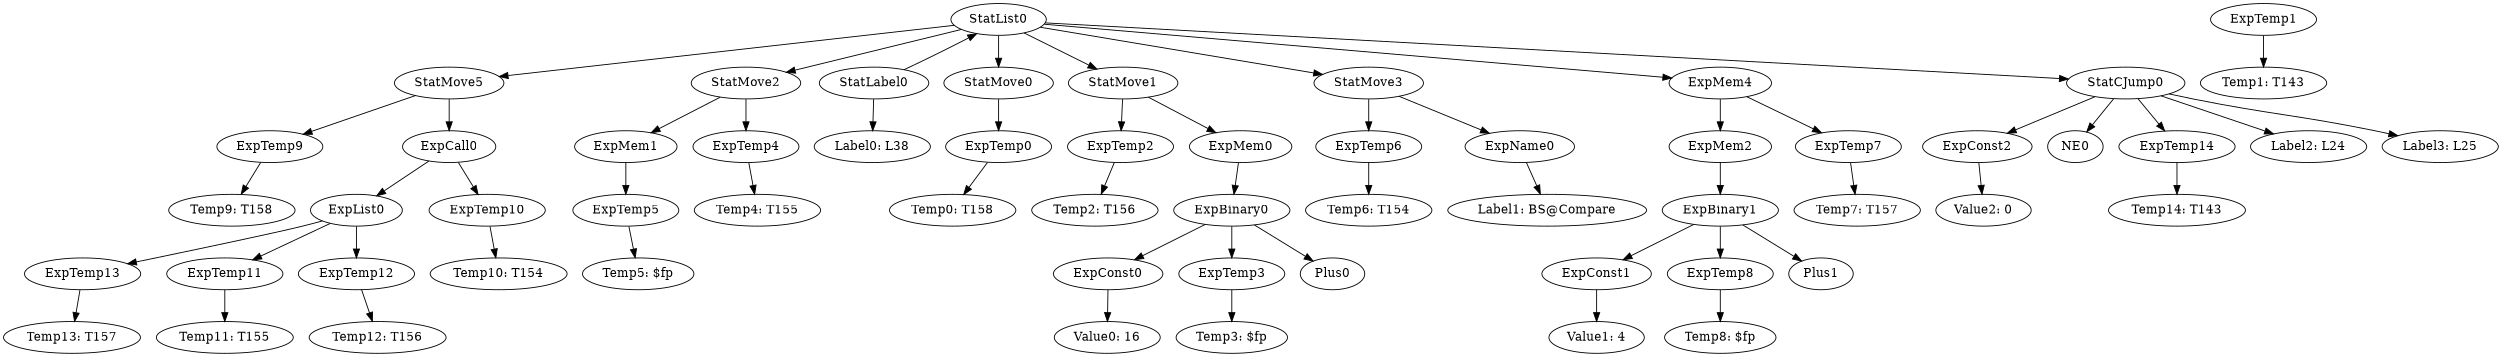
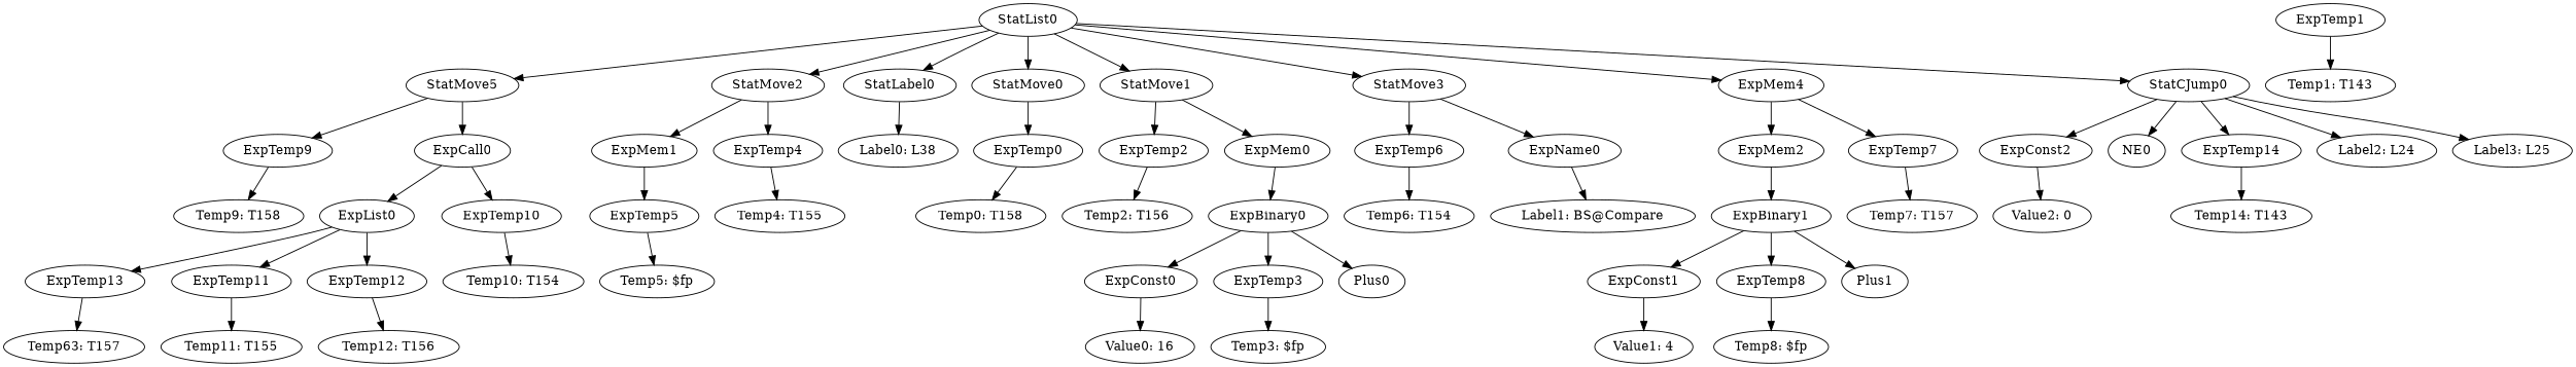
  digraph {
    ordering=out
    ExpConst2
    "Value2: 0"
    ExpTemp13
-   "Temp13: T157"
+   "Temp13: T157" [label="Temp63: T157"]
    ExpList0
    ExpTemp11
    ExpTemp12
    "Temp11: T155"
    "Temp12: T156"
    ExpTemp9
    "Temp9: T158"
    ExpCall0
    ExpTemp10
    "Temp10: T154"
    ExpMem2
    ExpBinary1
    ExpConst1
    ExpTemp8
    Plus1
    "Value1: 4"
    "Temp8: $fp"
    StatMove5
    ExpConst0
    "Value0: 16"
    ExpMem1
    ExpTemp5
    "Temp5: $fp"
    ExpTemp3
    "Temp3: $fp"
    ExpTemp2
    "Temp2: T156"
    StatMove2
    ExpTemp4
    "Temp4: T155"
    StatLabel0
    "Label0: L38"
    StatList0
    StatMove0
    StatMove1
    StatMove3
    n41 [label=ExpMem4]
    StatCJump0
    ExpTemp0
    ExpMem0
    ExpTemp6
    ExpName0
    ExpTemp7
    NE0
    ExpTemp14
    "Label2: L24"
    "Label3: L25"
    "Temp0: T158"
    ExpTemp1
    "Temp1: T143"
    ExpBinary0
    "Temp6: T154"
    "Label1: BS@Compare"
    "Temp7: T157"
    "Temp14: T143"
    Plus0
    ExpConst2 -> "Value2: 0"
    ExpTemp13 -> "Temp13: T157"
    ExpList0 -> ExpTemp13
    ExpList0 -> ExpTemp11
    ExpList0 -> ExpTemp12
    ExpTemp11 -> "Temp11: T155"
    ExpTemp12 -> "Temp12: T156"
    ExpTemp9 -> "Temp9: T158"
    ExpCall0 -> ExpList0
    ExpCall0 -> ExpTemp10
    ExpTemp10 -> "Temp10: T154"
    ExpMem2 -> ExpBinary1
    ExpBinary1 -> ExpConst1
    ExpBinary1 -> ExpTemp8
    ExpBinary1 -> Plus1
    ExpConst1 -> "Value1: 4"
    ExpTemp8 -> "Temp8: $fp"
    StatMove5 -> ExpTemp9
    StatMove5 -> ExpCall0
    ExpConst0 -> "Value0: 16"
    ExpMem1 -> ExpTemp5
    ExpTemp5 -> "Temp5: $fp"
    ExpTemp3 -> "Temp3: $fp"
    ExpTemp2 -> "Temp2: T156"
    StatMove2 -> ExpMem1
    StatMove2 -> ExpTemp4
    ExpTemp4 -> "Temp4: T155"
    StatLabel0 -> "Label0: L38"
    StatList0 -> StatMove5
    StatList0 -> StatMove2
-   StatLabel0 -> StatList0
+   StatList0 -> StatLabel0
    StatList0 -> StatMove0
    StatList0 -> StatMove1
    StatList0 -> StatMove3
    StatList0 -> n41
    StatList0 -> StatCJump0
    StatMove0 -> ExpTemp0
    StatMove1 -> ExpTemp2
    StatMove1 -> ExpMem0
    StatMove3 -> ExpTemp6
    StatMove3 -> ExpName0
    n41 -> ExpMem2
    n41 -> ExpTemp7
    StatCJump0 -> ExpConst2
    StatCJump0 -> NE0
    StatCJump0 -> ExpTemp14
    StatCJump0 -> "Label2: L24"
    StatCJump0 -> "Label3: L25"
    ExpTemp0 -> "Temp0: T158"
    ExpMem0 -> ExpBinary0
    ExpTemp6 -> "Temp6: T154"
    ExpName0 -> "Label1: BS@Compare"
    ExpTemp7 -> "Temp7: T157"
    ExpTemp14 -> "Temp14: T143"
    ExpTemp1 -> "Temp1: T143"
    ExpBinary0 -> ExpConst0
    ExpBinary0 -> ExpTemp3
    ExpBinary0 -> Plus0
  }
